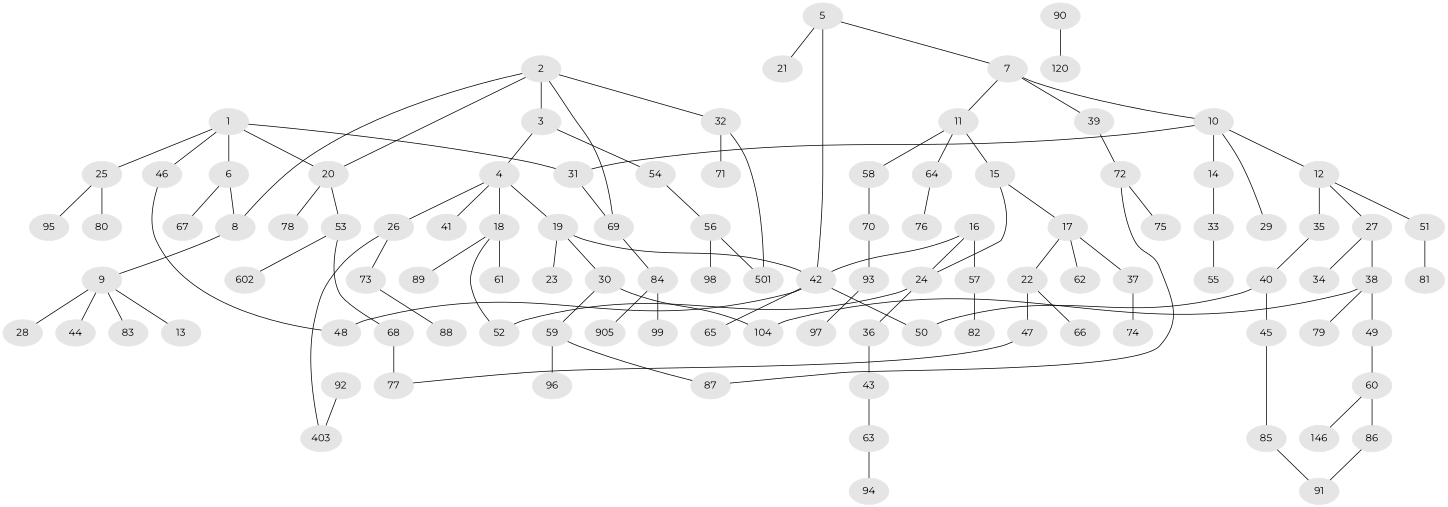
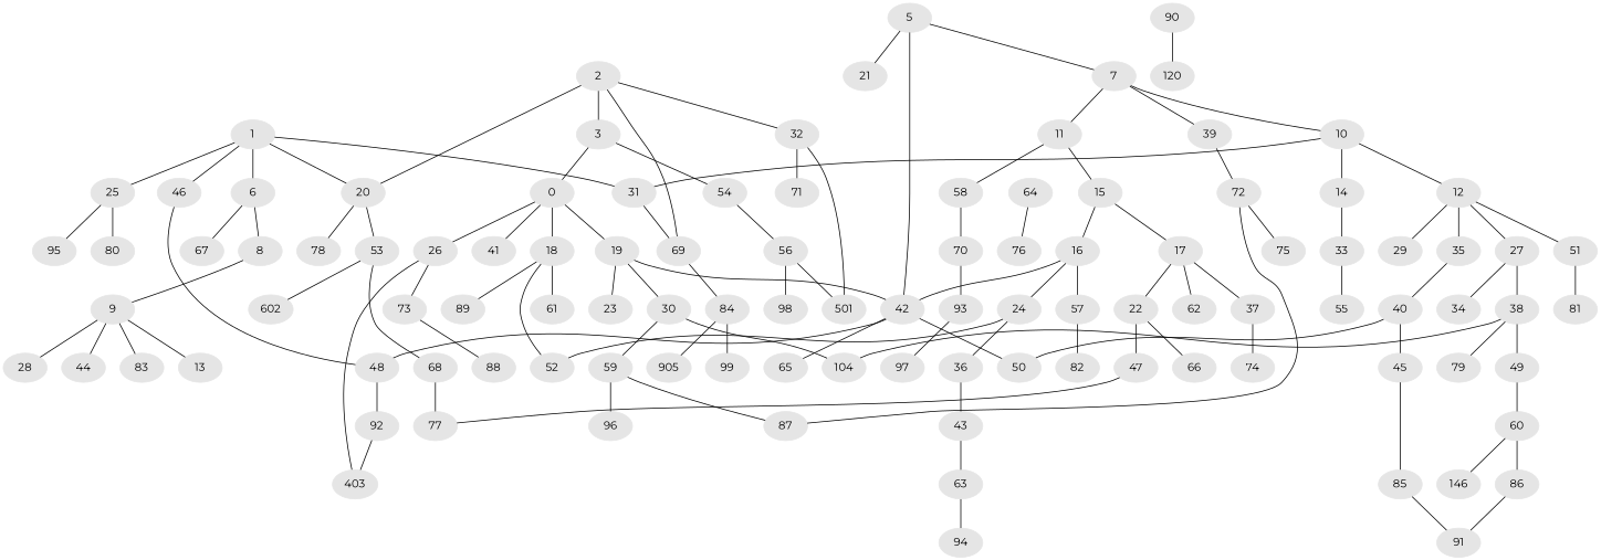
  graph {
    fontname=Montserrat
    node [color=gray90 fontname=Montserrat style=filled]
    edge [fontname=Montserrat]
    1
    6
    25
    31
    46
    20
    2
    3
    8
    32
    69
    67
    80
    95
    48
-   4
+   4 [label=0]
    54
    5
    7
    21
    42
    9
    53
    78
    71
    n26 [label=501]
    84
    18
    19
    26
    41
    56
    52
    61
    89
    23
    30
    73
    n39 [label=403]
    10
    11
    39
    50
    65
    12
    14
    15
    58
    64
    72
    13
    28
    44
    83
    27
    29
    35
    51
    33
    16
    17
    70
    76
    34
    38
    40
    81
    55
    24
    57
    22
    37
    62
    n74 [label=120]
    90
    36
    82
    47
    66
    74
    59
    104
    68
    n84 [label=602]
    77
    43
    88
    49
    79
    87
    96
    45
    63
    60
    75
    85
    92
    94
    91
    86
    n101 [label=146]
    98
    93
    99
    n105 [label=905]
    97
    1 -- 6
    1 -- 25
    1 -- 31
    1 -- 46
    1 -- 20
    6 -- 8
    6 -- 67
    25 -- 80
    25 -- 95
    31 -- 69
    46 -- 48
    20 -- 53
    20 -- 78
    2 -- 20
    2 -- 3
-   2 -- 8
    2 -- 32
    2 -- 69
    3 -- 4
    3 -- 54
    8 -- 9
    32 -- 71
    32 -- n26
    69 -- 84
+   48 -- 92
    4 -- 18
    4 -- 19
    4 -- 26
    4 -- 41
    54 -- 56
    5 -- 7
    5 -- 21
    5 -- 42
    7 -- 10
    7 -- 11
    7 -- 39
    42 -- 48
    42 -- 50
    42 -- 65
    9 -- 13
    9 -- 28
    9 -- 44
    9 -- 83
    53 -- 68
    53 -- n84
    84 -- 99
    84 -- n105
    18 -- 52
    18 -- 61
    18 -- 89
    19 -- 42
    19 -- 23
    19 -- 30
    26 -- 73
    26 -- n39
    56 -- n26
    56 -- 98
    30 -- 59
    30 -- 104
    73 -- 88
    10 -- 31
    10 -- 12
    10 -- 14
    11 -- 15
    11 -- 58
-   11 -- 64
    39 -- 72
    12 -- 27
-   10 -- 29
+   12 -- 29
    12 -- 35
    12 -- 51
    14 -- 33
-   15 -- 24
+   15 -- 16
    15 -- 17
    58 -- 70
    64 -- 76
    72 -- 87
    72 -- 75
    27 -- 34
    27 -- 38
    35 -- 40
    51 -- 81
    33 -- 55
    16 -- 42
    16 -- 24
    16 -- 57
    17 -- 22
    17 -- 37
    17 -- 62
    70 -- 93
    38 -- 104
    38 -- 49
    38 -- 79
    40 -- 50
    40 -- 45
    24 -- 52
    24 -- 36
    57 -- 82
    22 -- 47
    22 -- 66
    37 -- 74
    90 -- n74
    36 -- 43
    47 -- 77
    59 -- 87
    59 -- 96
    68 -- 77
    43 -- 63
    49 -- 60
    45 -- 85
    63 -- 94
    60 -- 86
    60 -- n101
    85 -- 91
    92 -- n39
    86 -- 91
    93 -- 97
  }
